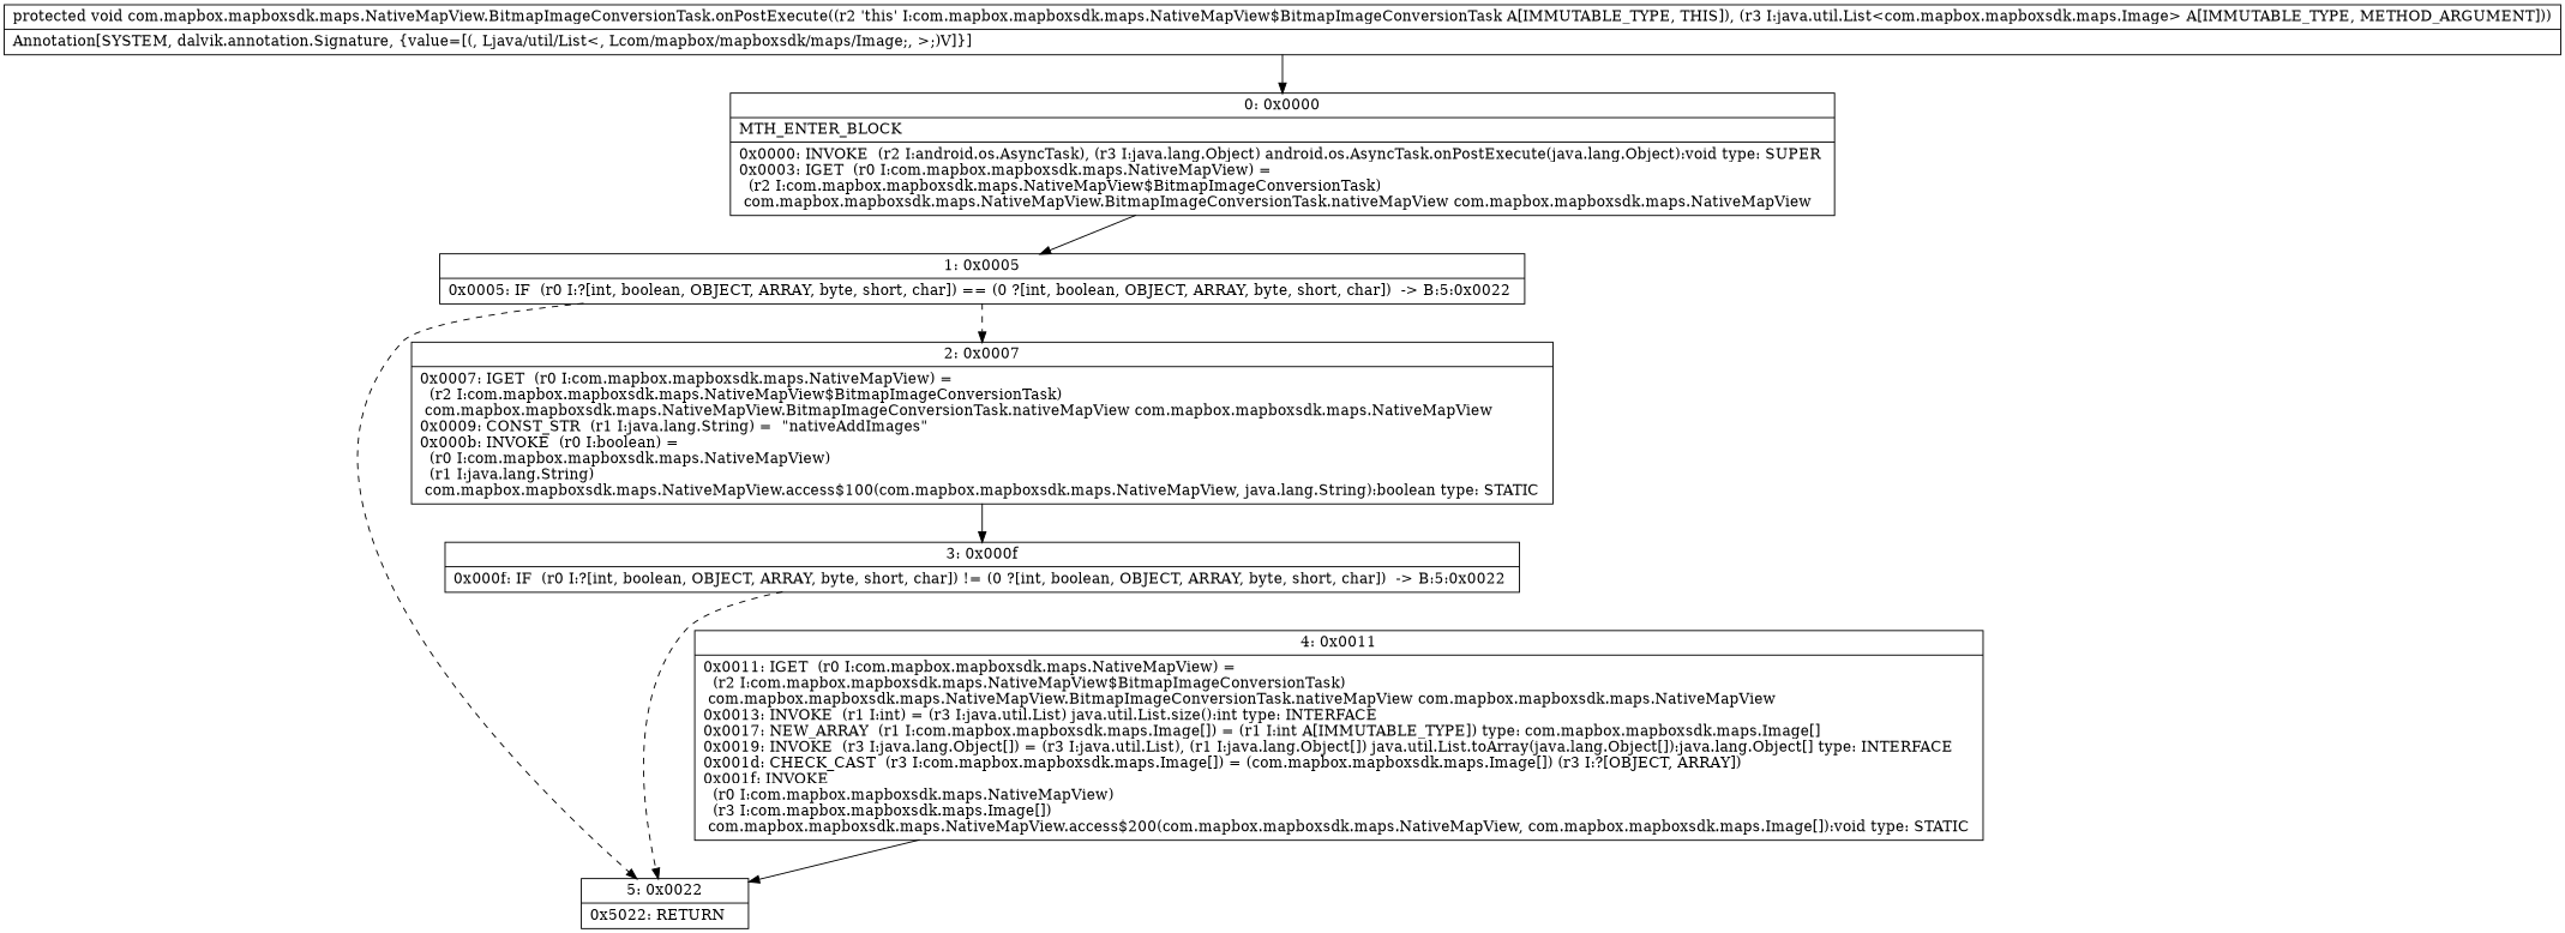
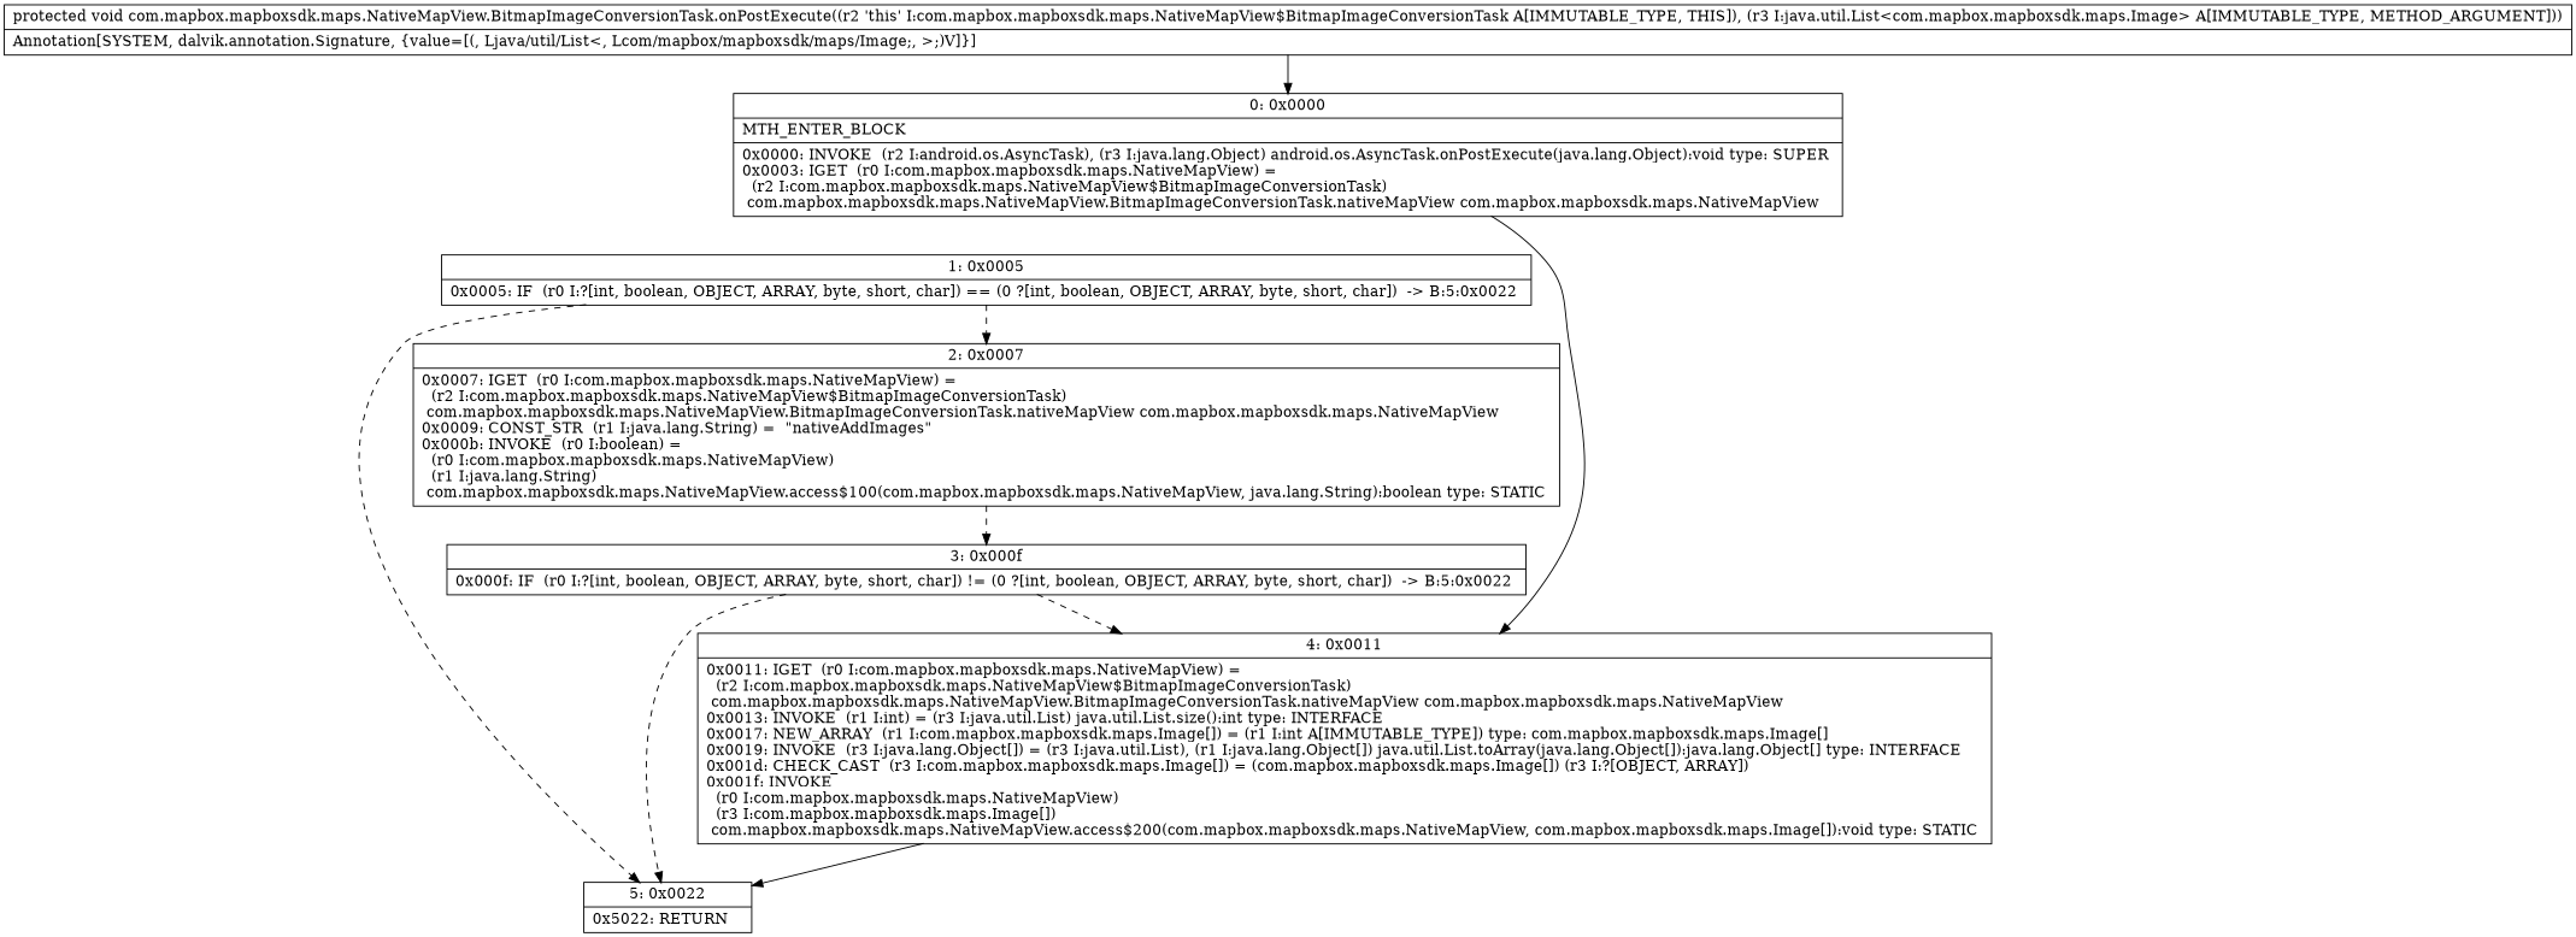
  digraph {
    node [shape=record]
    n1 [label="{0\:\ 0x0000|MTH_ENTER_BLOCK\l|0x0000: INVOKE  (r2 I:android.os.AsyncTask), (r3 I:java.lang.Object) android.os.AsyncTask.onPostExecute(java.lang.Object):void type: SUPER \l0x0003: IGET  (r0 I:com.mapbox.mapboxsdk.maps.NativeMapView) = \l  (r2 I:com.mapbox.mapboxsdk.maps.NativeMapView$BitmapImageConversionTask)\l com.mapbox.mapboxsdk.maps.NativeMapView.BitmapImageConversionTask.nativeMapView com.mapbox.mapboxsdk.maps.NativeMapView \l}"]
    n2 [label="{1\:\ 0x0005|0x0005: IF  (r0 I:?[int, boolean, OBJECT, ARRAY, byte, short, char]) == (0 ?[int, boolean, OBJECT, ARRAY, byte, short, char])  \-\> B:5:0x0022 \l}"]
    n3 [label="{2\:\ 0x0007|0x0007: IGET  (r0 I:com.mapbox.mapboxsdk.maps.NativeMapView) = \l  (r2 I:com.mapbox.mapboxsdk.maps.NativeMapView$BitmapImageConversionTask)\l com.mapbox.mapboxsdk.maps.NativeMapView.BitmapImageConversionTask.nativeMapView com.mapbox.mapboxsdk.maps.NativeMapView \l0x0009: CONST_STR  (r1 I:java.lang.String) =  \"nativeAddImages\" \l0x000b: INVOKE  (r0 I:boolean) = \l  (r0 I:com.mapbox.mapboxsdk.maps.NativeMapView)\l  (r1 I:java.lang.String)\l com.mapbox.mapboxsdk.maps.NativeMapView.access$100(com.mapbox.mapboxsdk.maps.NativeMapView, java.lang.String):boolean type: STATIC \l}"]
    n4 [label="{5\:\ 0x0022|0x5022: RETURN   \l}"]
    n5 [label="{3\:\ 0x000f|0x000f: IF  (r0 I:?[int, boolean, OBJECT, ARRAY, byte, short, char]) != (0 ?[int, boolean, OBJECT, ARRAY, byte, short, char])  \-\> B:5:0x0022 \l}"]
    n6 [label="{4\:\ 0x0011|0x0011: IGET  (r0 I:com.mapbox.mapboxsdk.maps.NativeMapView) = \l  (r2 I:com.mapbox.mapboxsdk.maps.NativeMapView$BitmapImageConversionTask)\l com.mapbox.mapboxsdk.maps.NativeMapView.BitmapImageConversionTask.nativeMapView com.mapbox.mapboxsdk.maps.NativeMapView \l0x0013: INVOKE  (r1 I:int) = (r3 I:java.util.List) java.util.List.size():int type: INTERFACE \l0x0017: NEW_ARRAY  (r1 I:com.mapbox.mapboxsdk.maps.Image[]) = (r1 I:int A[IMMUTABLE_TYPE]) type: com.mapbox.mapboxsdk.maps.Image[] \l0x0019: INVOKE  (r3 I:java.lang.Object[]) = (r3 I:java.util.List), (r1 I:java.lang.Object[]) java.util.List.toArray(java.lang.Object[]):java.lang.Object[] type: INTERFACE \l0x001d: CHECK_CAST  (r3 I:com.mapbox.mapboxsdk.maps.Image[]) = (com.mapbox.mapboxsdk.maps.Image[]) (r3 I:?[OBJECT, ARRAY]) \l0x001f: INVOKE  \l  (r0 I:com.mapbox.mapboxsdk.maps.NativeMapView)\l  (r3 I:com.mapbox.mapboxsdk.maps.Image[])\l com.mapbox.mapboxsdk.maps.NativeMapView.access$200(com.mapbox.mapboxsdk.maps.NativeMapView, com.mapbox.mapboxsdk.maps.Image[]):void type: STATIC \l}"]
    n7 [label="{protected void com.mapbox.mapboxsdk.maps.NativeMapView.BitmapImageConversionTask.onPostExecute((r2 'this' I:com.mapbox.mapboxsdk.maps.NativeMapView$BitmapImageConversionTask A[IMMUTABLE_TYPE, THIS]), (r3 I:java.util.List\<com.mapbox.mapboxsdk.maps.Image\> A[IMMUTABLE_TYPE, METHOD_ARGUMENT]))  | Annotation[SYSTEM, dalvik.annotation.Signature, \{value=[(, Ljava\/util\/List\<, Lcom\/mapbox\/mapboxsdk\/maps\/Image;, \>;)V]\}]\l}"]
-   n1 -> n2
+   n1 -> n6
    n2 -> n3 [style=dashed]
    n2 -> n4 [style=dashed]
-   n3 -> n5
+   n3 -> n5 [style=dashed]
    n5 -> n4 [style=dashed]
+   n5 -> n6 [style=dashed]
    n6 -> n4
    n7 -> n1
  }
